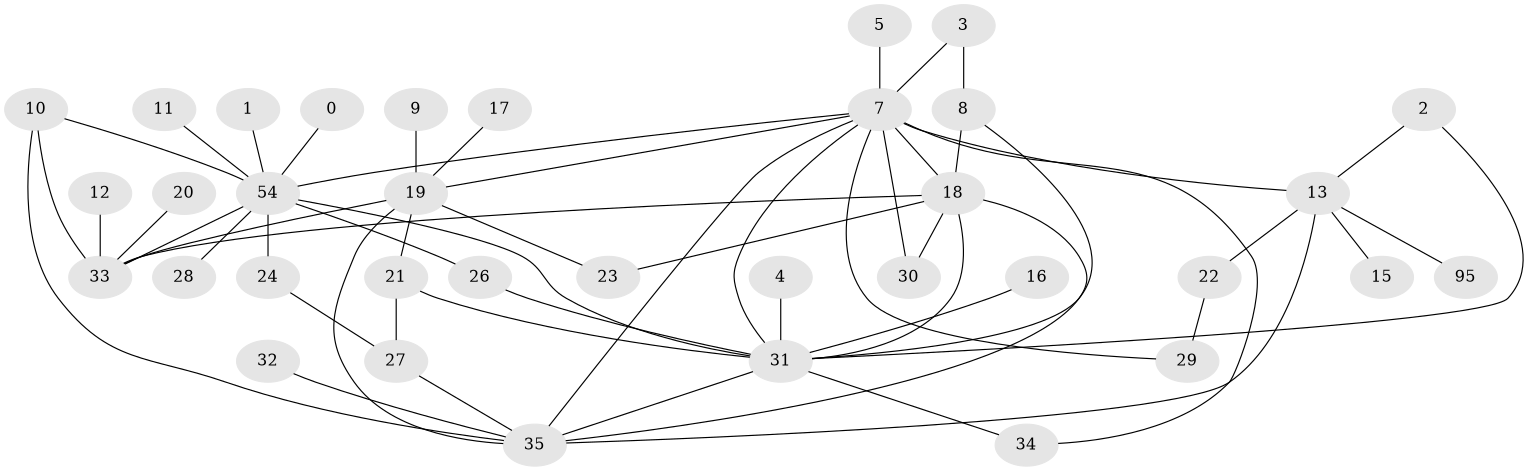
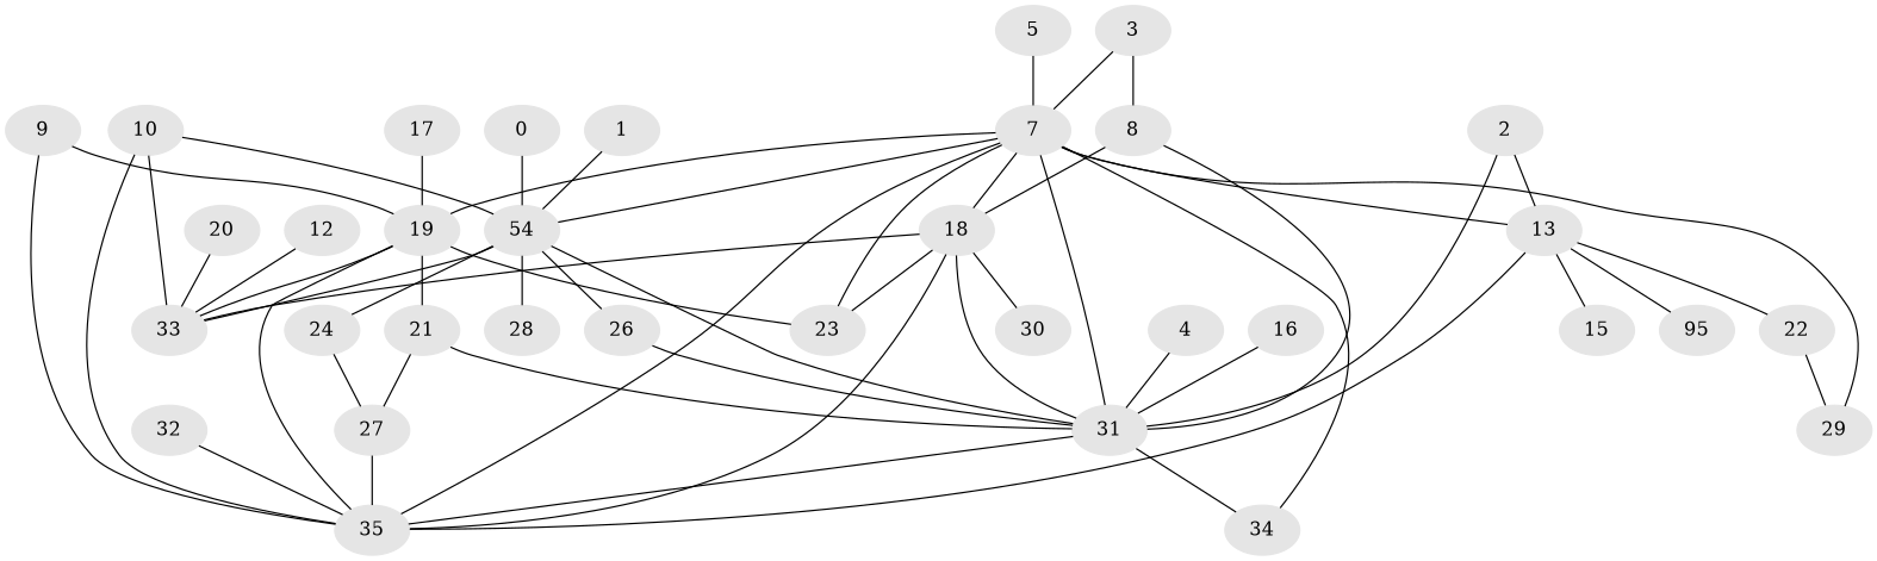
  graph {
    node [color=gray90 style=filled]
    edge [weight=1.0]
    n1 [label=54]
    1
    31
    33
    24
    26
    28
    2
    13
    35
    15
    22
    n13 [label=95]
    34
    3
    7
    8
    18
    19
    23
    29
    4
    5
    n24 [label=0]
    30
    21
    9
    10
-   11
    12
    27
    16
    17
    20
    32
    n1 -- 31
    n1 -- 33
    n1 -- 24
    n1 -- 26
    n1 -- 28
    1 -- n1
    31 -- 35
    31 -- 34
    24 -- 27
    26 -- 31
    2 -- 31
    2 -- 13
    13 -- 35
    13 -- 15
    13 -- 22
    13 -- n13
    22 -- 29
    3 -- 7
    3 -- 8
    7 -- n1
    7 -- 31
    7 -- 13 [weight=2.0]
    7 -- 35
    7 -- 34
    7 -- 18
    7 -- 19
-   7 -- 30
+   7 -- 23
    7 -- 29
    8 -- 31
    8 -- 18
    18 -- 31
    18 -- 33
    18 -- 35
    18 -- 23
    18 -- 30
    19 -- 33
    19 -- 35
    19 -- 23
    19 -- 21
    4 -- 31
    5 -- 7
    n24 -- n1
    21 -- 31
    21 -- 27
+   9 -- 35
    9 -- 19
    10 -- n1
    10 -- 33
    10 -- 35
-   11 -- n1
    12 -- 33
    27 -- 35
    16 -- 31
    17 -- 19
    20 -- 33
    32 -- 35
  }
